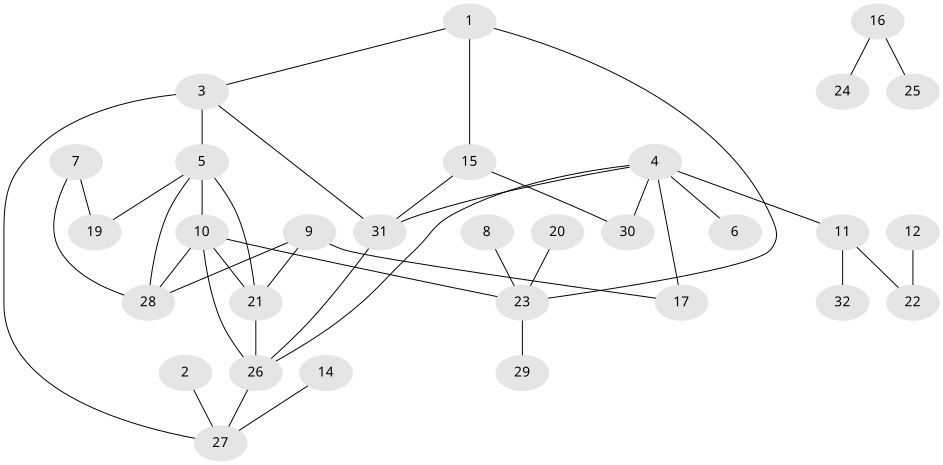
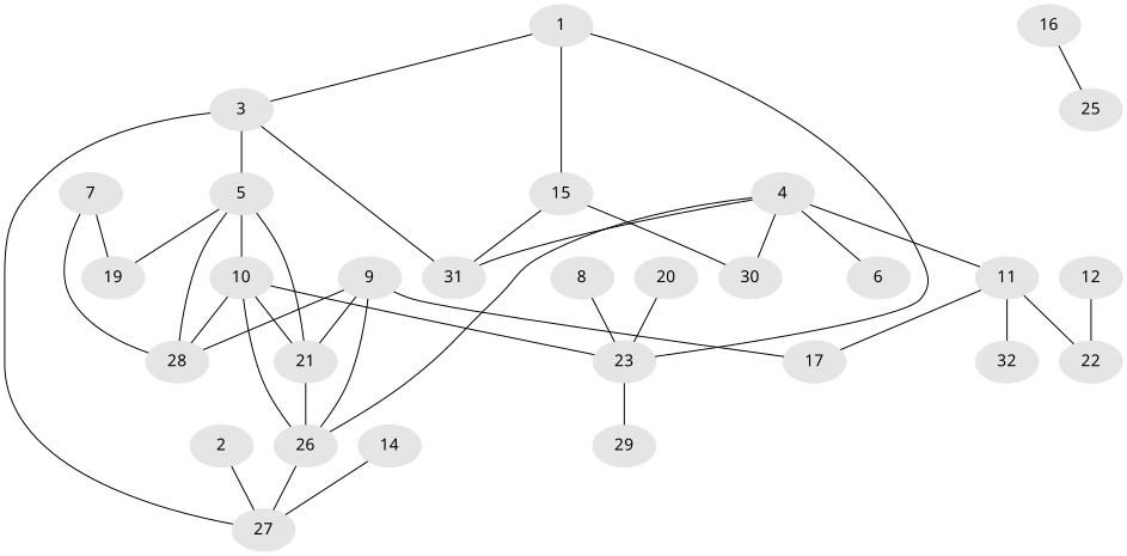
  graph {
    fontname="Noto Sans"
    node [color=gray90 fontname="Noto Sans" style=filled]
    edge [fontname="Noto Sans" weight=1.0]
    1
    3
    15
    23
    27
    5
    31
    30
    29
    2
    10
    19
    21
    28
    4
    6
    11
    26
    17
    22
    32
    7
    8
    9
    12
    14
    16
-   24
    25
    20
    1 -- 3
    1 -- 15
    1 -- 23
    3 -- 27 [weight=2.0]
    3 -- 5 [weight=2.0]
    3 -- 31
    15 -- 31
    15 -- 30
    23 -- 29
    5 -- 10 [weight=2.0]
    5 -- 19
    5 -- 21
    5 -- 28
    2 -- 27
    10 -- 23
    10 -- 21
    10 -- 28
    10 -- 26
    21 -- 26 [weight=2.0]
    4 -- 31
    4 -- 30
    4 -- 6
    4 -- 11
    4 -- 26
-   4 -- 17
+   11 -- 17
    11 -- 22
    11 -- 32
    26 -- 27 [weight=2.0]
    7 -- 19
    7 -- 28
    8 -- 23
    9 -- 21
    9 -- 28
-   31 -- 26
+   9 -- 26
    9 -- 17
    12 -- 22
    14 -- 27
-   16 -- 24
    16 -- 25
    20 -- 23
  }
